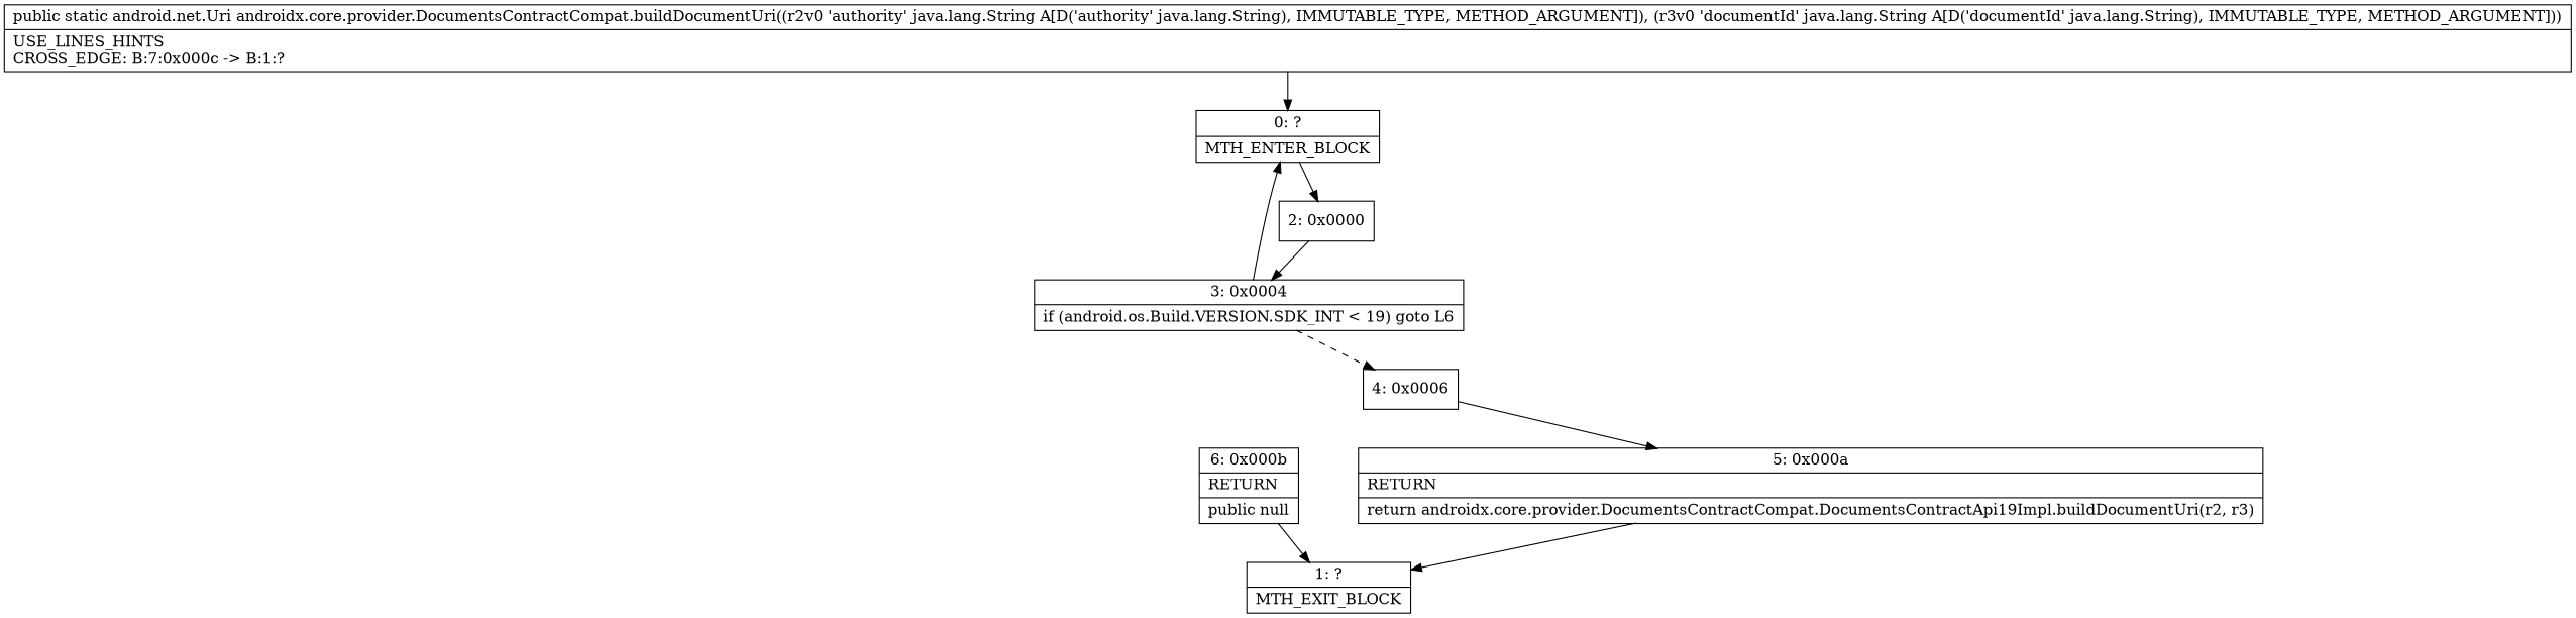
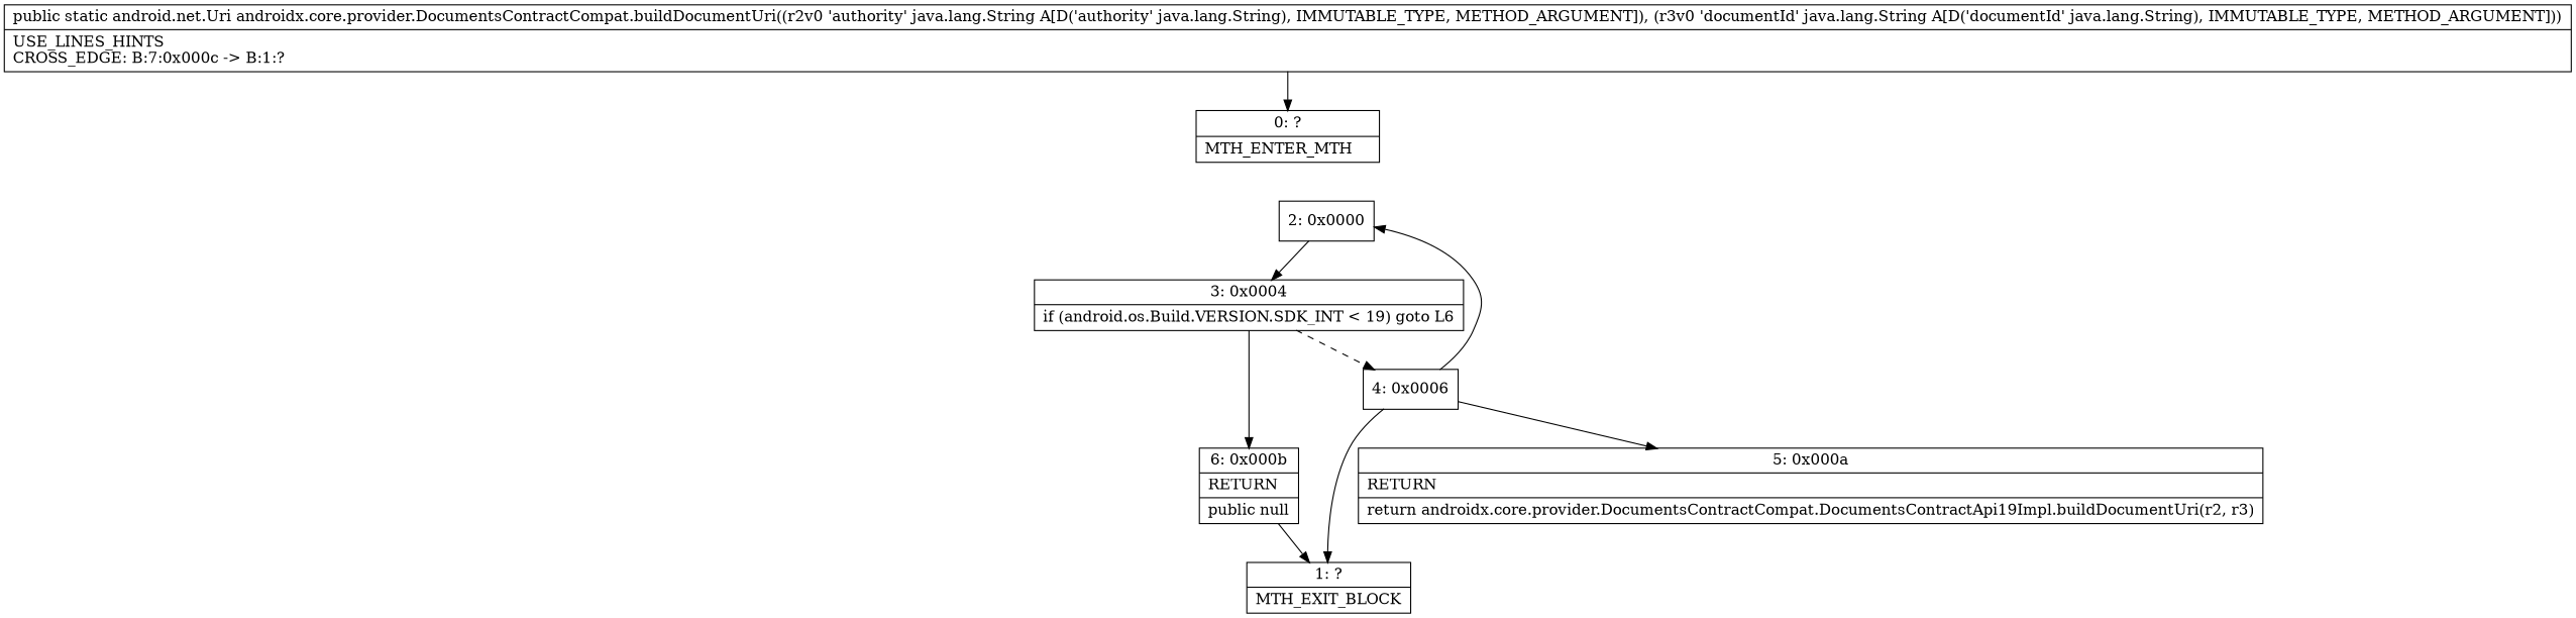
  digraph {
    node [shape=record]
-   n1 [label="{0\:\ ?|MTH_ENTER_BLOCK\l}"]
+   n1 [label="{0\:\ ?|MTH_ENTER_MTH\l}"]
    n2 [label="{2\:\ 0x0000}"]
    n3 [label="{3\:\ 0x0004|if (android.os.Build.VERSION.SDK_INT \< 19) goto L6\l}"]
    n4 [label="{4\:\ 0x0006}"]
    n5 [label="{6\:\ 0x000b|RETURN\l|public null\l}"]
    n6 [label="{5\:\ 0x000a|RETURN\l|return androidx.core.provider.DocumentsContractCompat.DocumentsContractApi19Impl.buildDocumentUri(r2, r3)\l}"]
    n7 [label="{1\:\ ?|MTH_EXIT_BLOCK\l}"]
    n8 [label="{public static android.net.Uri androidx.core.provider.DocumentsContractCompat.buildDocumentUri((r2v0 'authority' java.lang.String A[D('authority' java.lang.String), IMMUTABLE_TYPE, METHOD_ARGUMENT]), (r3v0 'documentId' java.lang.String A[D('documentId' java.lang.String), IMMUTABLE_TYPE, METHOD_ARGUMENT]))  | USE_LINES_HINTS\lCROSS_EDGE: B:7:0x000c \-\> B:1:?\l}"]
-   n1 -> n2
+   n4 -> n2
    n2 -> n3
    n3 -> n4 [style=dashed]
-   n3 -> n1
+   n3 -> n5
    n4 -> n6
    n5 -> n7
-   n6 -> n7
+   n4 -> n7
    n8 -> n1
  }
